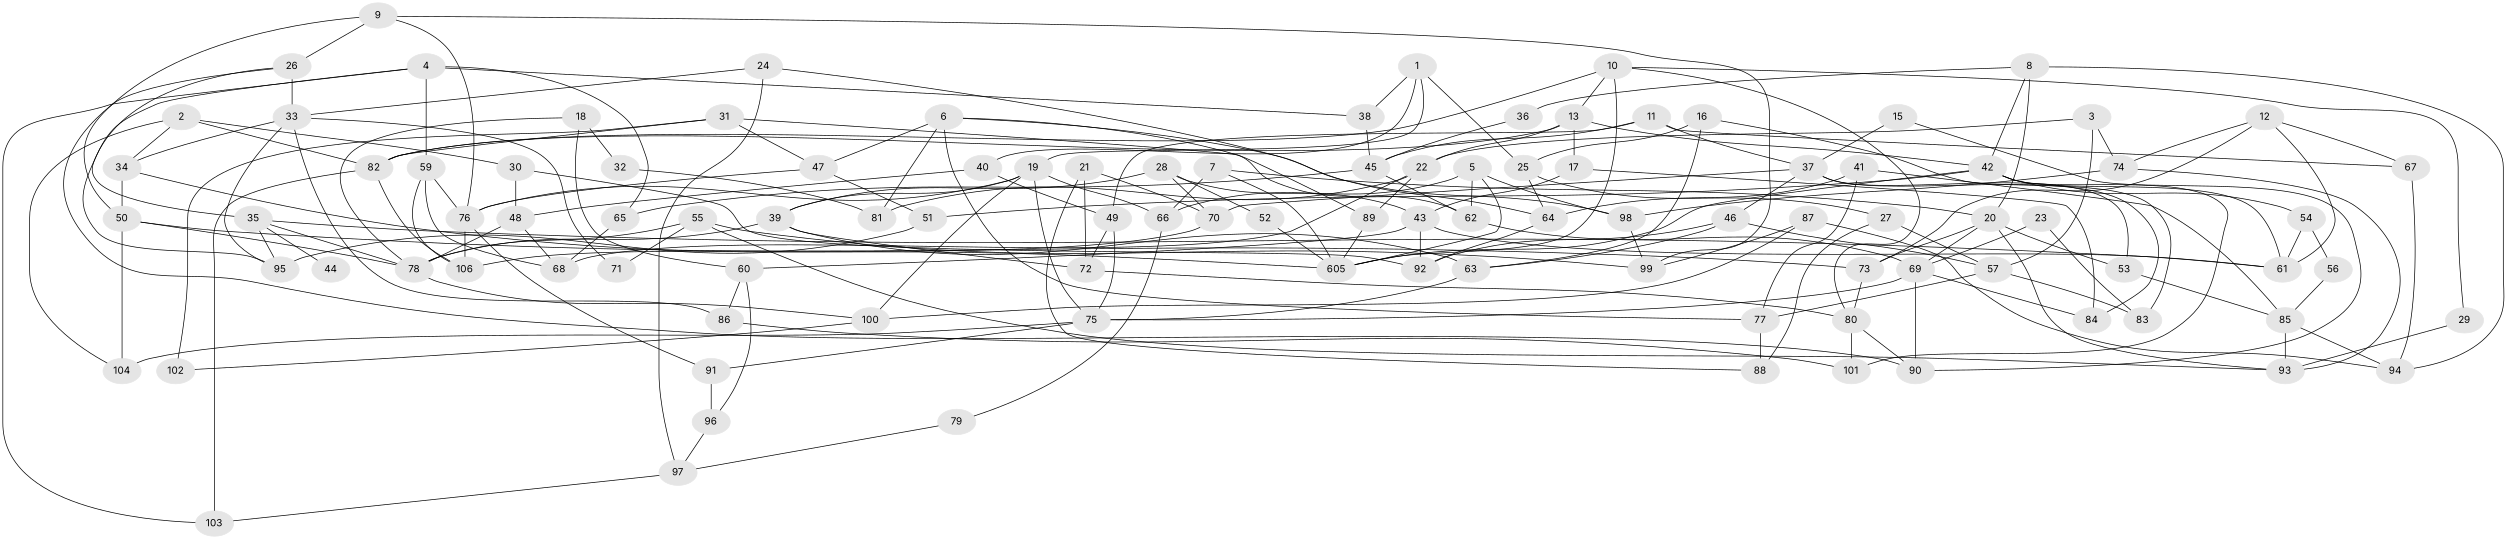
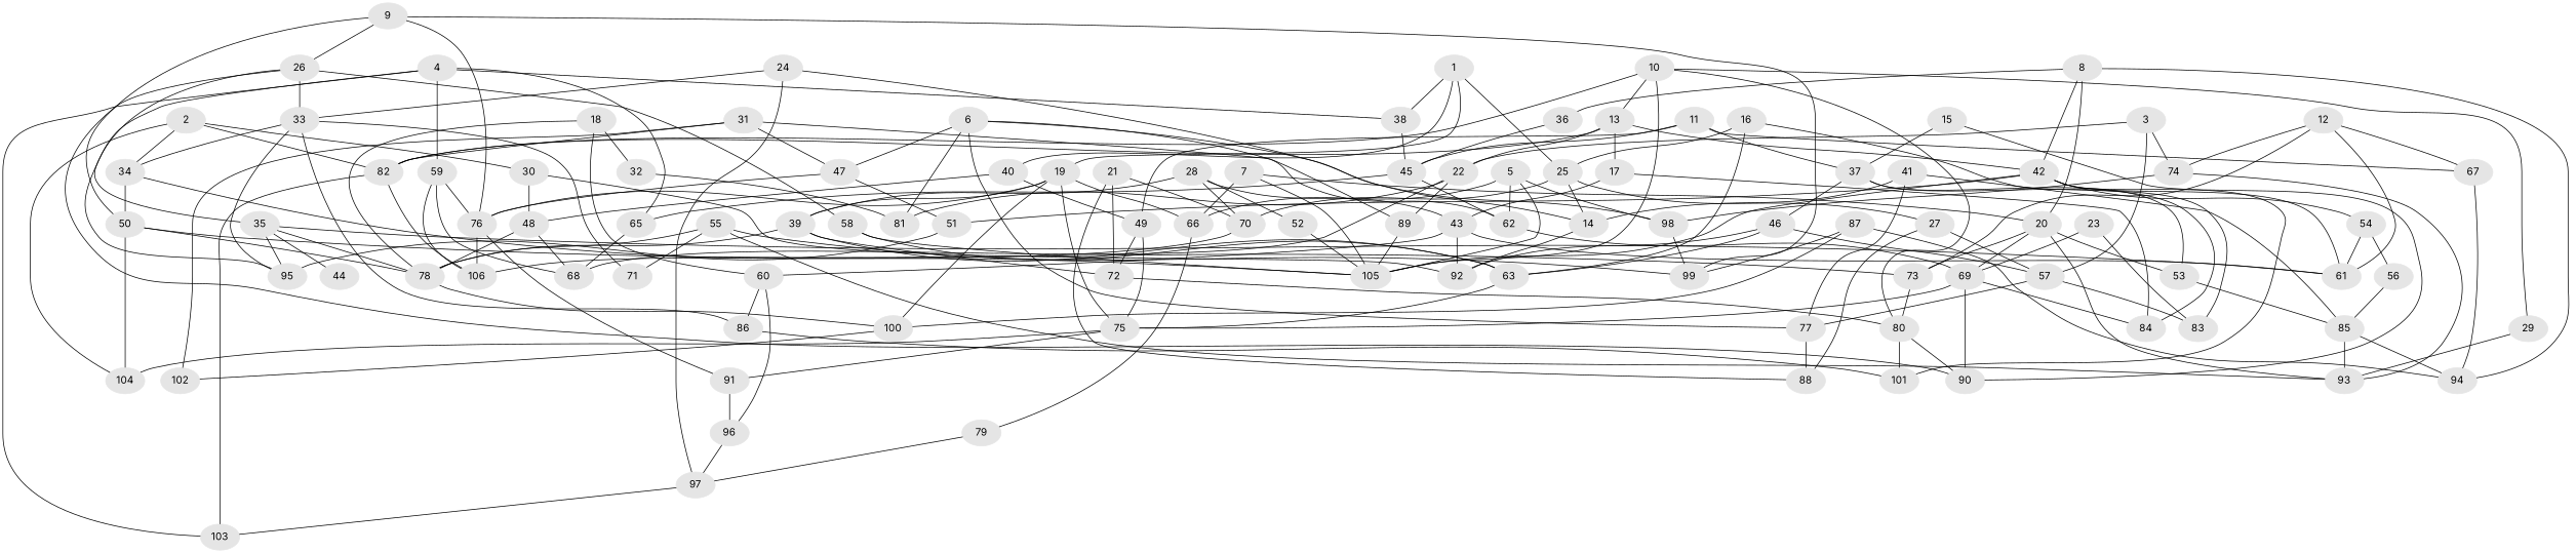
  graph {
    fontname=Inter
    node [color=gray90 fontname=Inter style=filled]
    edge [fontname=Inter]
    1
    19
    25
    38
    40
    66
    76
    39
    75
    100
-   64
+   64 [label=14]
    27
    45
    48
    49
    2
    30
    34
    82
    104
    92
-   105 [label=605]
+   105
    50
    103
    106
    3
    22
    57
    74
    81
    89
    68
    77
    83
    98
    93
    4
    59
    65
    95
    5
    62
    69
    79
    99
    6
    47
    51
    88
    7
    20
    73
    53
    8
    36
    42
    94
    61
    54
    101
    9
    26
    90
    33
    35
+   58
    78
    91
    10
    13
    29
    80
    17
    11
    37
    67
    84
    70
    46
    72
    12
    43
    85
    15
    16
    63
    60
    18
    32
    86
    96
    21
    23
    24
    97
    71
    44
    28
    52
    31
    102
    41
    56
    55
    87
    1 -- 19
    1 -- 25
    1 -- 38
    1 -- 40
    19 -- 66
    19 -- 76
    19 -- 39
    19 -- 75
    19 -- 100
    25 -- 64
    25 -- 27
    38 -- 45
    40 -- 48
    40 -- 49
    66 -- 79
    76 -- 106
    76 -- 91
    39 -- 78
    39 -- 72
    39 -- 63
    75 -- 104
    75 -- 91
    100 -- 102
    64 -- 92
    27 -- 57
    27 -- 88
    45 -- 65
    45 -- 62
    48 -- 68
    48 -- 78
    49 -- 75
    49 -- 72
    2 -- 30
    2 -- 34
    2 -- 82
    2 -- 104
    30 -- 48
    30 -- 92
    34 -- 105
    34 -- 50
    82 -- 103
    82 -- 106
    50 -- 104
    50 -- 73
    50 -- 78
    3 -- 22
    3 -- 57
    3 -- 74
    22 -- 81
    22 -- 89
    22 -- 68
    57 -- 77
    57 -- 83
    74 -- 98
    74 -- 93
    89 -- 105
    77 -- 88
    98 -- 99
    4 -- 38
    4 -- 103
    4 -- 59
    4 -- 65
    4 -- 95
    59 -- 76
    59 -- 106
    59 -- 68
    65 -- 68
    5 -- 66
    5 -- 105
    5 -- 98
    5 -- 62
    62 -- 69
    69 -- 75
    69 -- 90
    69 -- 84
    79 -- 97
    6 -- 81
    6 -- 89
    6 -- 77
    6 -- 98
    6 -- 47
    47 -- 76
    47 -- 51
    51 -- 95
    7 -- 66
    7 -- 105
    7 -- 20
    20 -- 93
    20 -- 69
    20 -- 73
    20 -- 53
    73 -- 80
    53 -- 85
    8 -- 20
    8 -- 36
    8 -- 42
    8 -- 94
    36 -- 45
    42 -- 105
    42 -- 51
    42 -- 61
    42 -- 54
    42 -- 101
    54 -- 61
    54 -- 56
    9 -- 76
    9 -- 50
    9 -- 99
    9 -- 26
    26 -- 90
    26 -- 33
    26 -- 35
+   26 -- 58
    33 -- 34
    33 -- 95
    33 -- 86
    33 -- 71
    35 -- 95
    35 -- 61
    35 -- 78
    35 -- 44
+   58 -- 105
+   58 -- 63
    78 -- 100
    91 -- 96
    10 -- 82
    10 -- 105
    10 -- 13
    10 -- 29
    10 -- 80
    13 -- 82
    13 -- 22
    13 -- 42
    13 -- 17
    29 -- 93
    80 -- 101
    80 -- 90
    17 -- 84
    17 -- 43
    11 -- 45
    11 -- 49
    11 -- 37
    11 -- 67
    37 -- 53
    37 -- 84
-   37 -- 70
+   25 -- 70
    37 -- 46
    67 -- 94
    70 -- 106
    46 -- 92
    46 -- 57
    46 -- 63
    72 -- 80
    12 -- 74
    12 -- 73
    12 -- 61
    12 -- 67
    43 -- 92
    43 -- 61
    43 -- 60
    85 -- 93
    85 -- 94
    15 -- 90
    15 -- 37
    16 -- 25
    16 -- 83
    16 -- 63
    63 -- 75
    60 -- 86
    60 -- 96
    18 -- 78
    18 -- 60
    18 -- 32
    32 -- 81
    86 -- 101
    96 -- 97
    21 -- 88
    21 -- 70
    21 -- 72
    23 -- 83
    23 -- 69
    24 -- 64
    24 -- 33
    24 -- 97
    97 -- 103
    28 -- 39
    28 -- 70
    28 -- 43
    28 -- 52
    52 -- 105
    31 -- 82
    31 -- 62
    31 -- 47
    31 -- 102
    41 -- 64
    41 -- 77
    41 -- 85
    56 -- 85
    55 -- 93
    55 -- 99
    55 -- 78
    55 -- 71
    87 -- 100
    87 -- 99
    87 -- 94
  }
